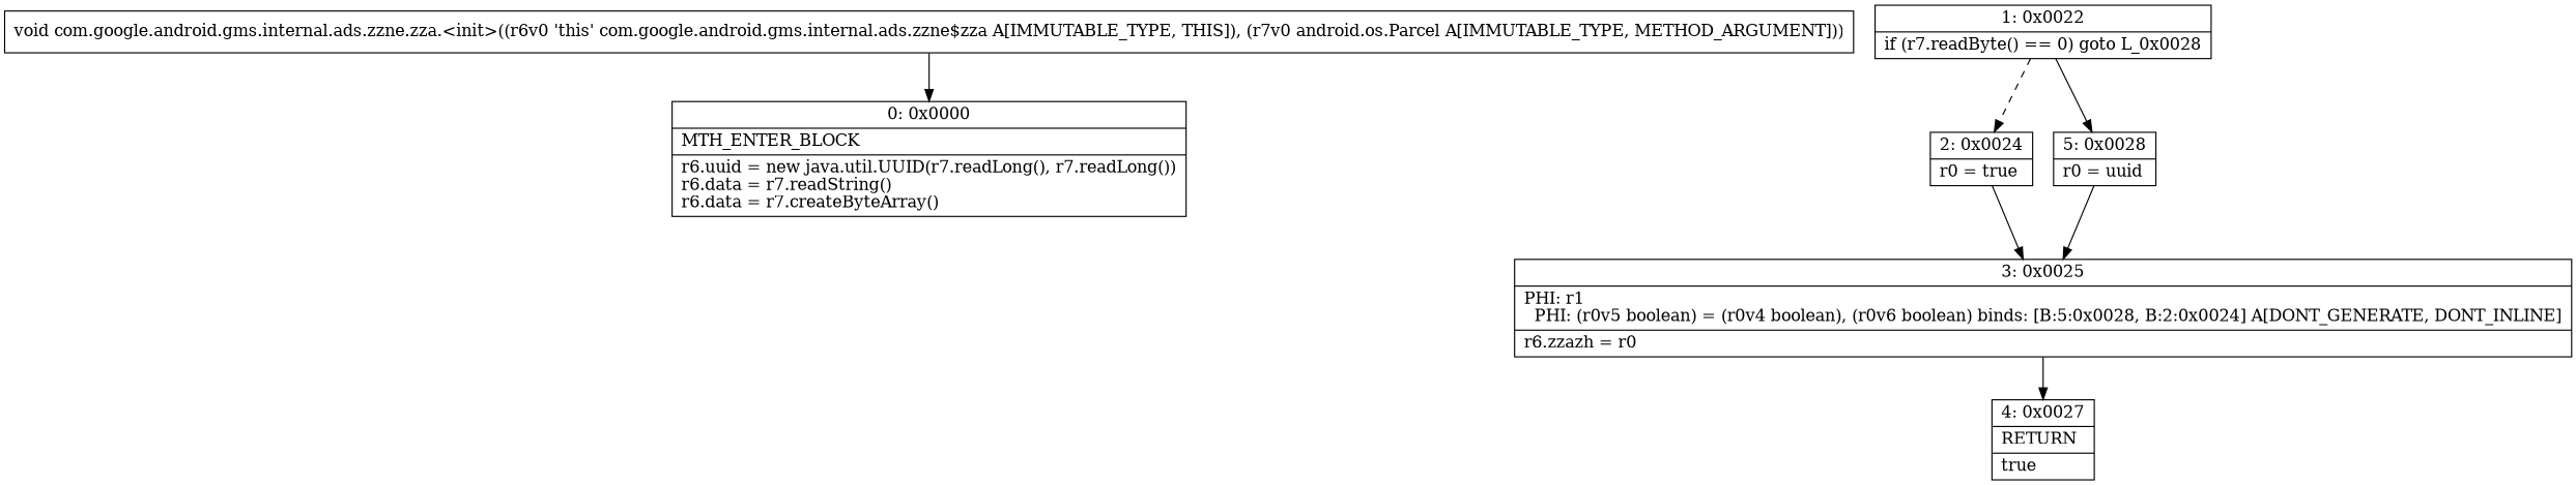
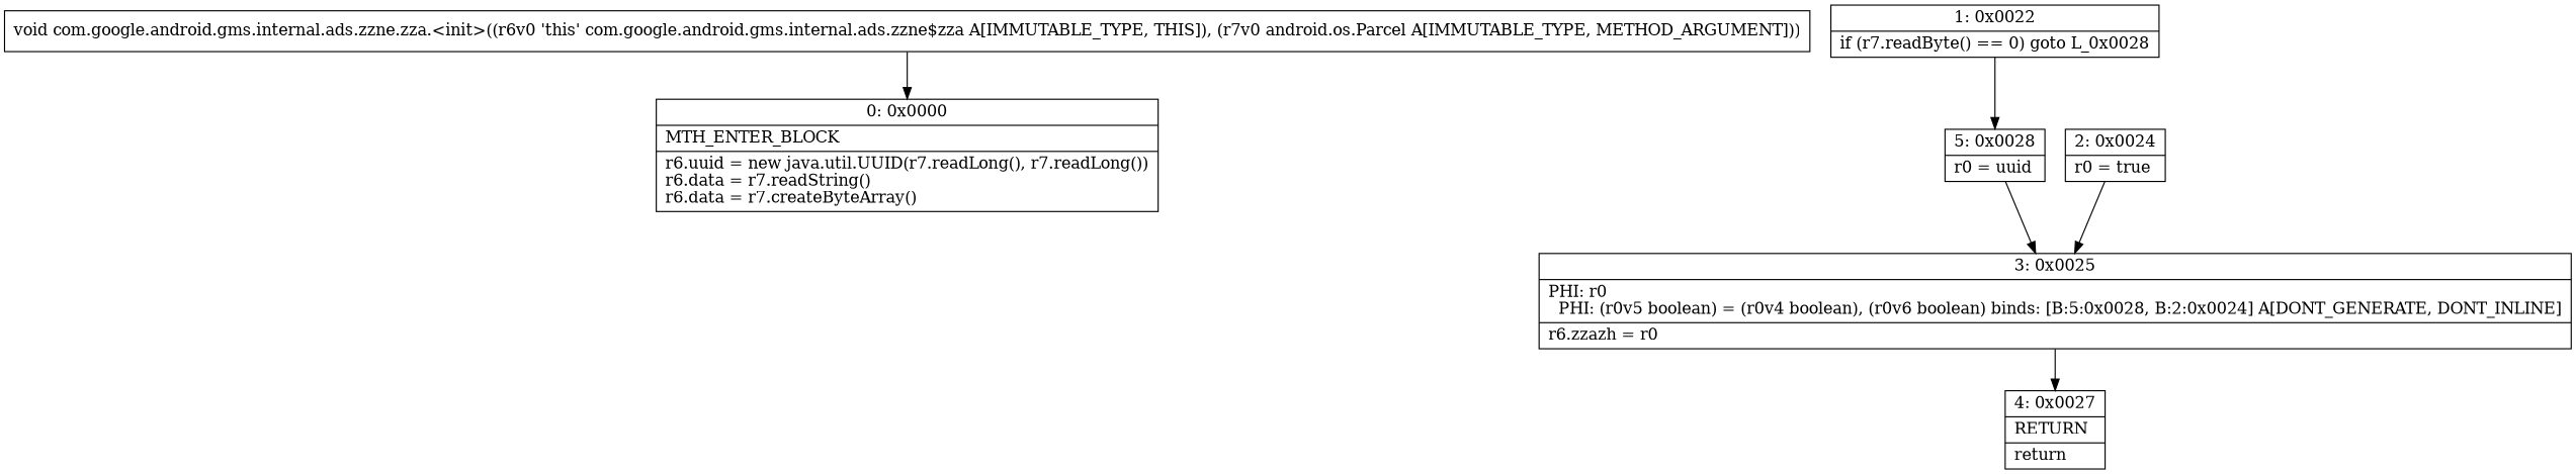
  digraph {
    node [shape=record]
    n1 [label="{0\:\ 0x0000|MTH_ENTER_BLOCK\l|r6.uuid = new java.util.UUID(r7.readLong(), r7.readLong())\lr6.data = r7.readString()\lr6.data = r7.createByteArray()\l}"]
    n2 [label="{1\:\ 0x0022|if (r7.readByte() == 0) goto L_0x0028\l}"]
    n3 [label="{2\:\ 0x0024|r0 = true\l}"]
    n4 [label="{5\:\ 0x0028|r0 = uuid\l}"]
-   n5 [label="{3\:\ 0x0025|PHI: r1 \l  PHI: (r0v5 boolean) = (r0v4 boolean), (r0v6 boolean) binds: [B:5:0x0028, B:2:0x0024] A[DONT_GENERATE, DONT_INLINE]\l|r6.zzazh = r0\l}"]
-   n6 [label="{4\:\ 0x0027|RETURN\l|true\l}"]
+   n5 [label="{3\:\ 0x0025|PHI: r0 \l  PHI: (r0v5 boolean) = (r0v4 boolean), (r0v6 boolean) binds: [B:5:0x0028, B:2:0x0024] A[DONT_GENERATE, DONT_INLINE]\l|r6.zzazh = r0\l}"]
+   n6 [label="{4\:\ 0x0027|RETURN\l|return\l}"]
    n7 [label="{void com.google.android.gms.internal.ads.zzne.zza.\<init\>((r6v0 'this' com.google.android.gms.internal.ads.zzne$zza A[IMMUTABLE_TYPE, THIS]), (r7v0 android.os.Parcel A[IMMUTABLE_TYPE, METHOD_ARGUMENT])) }"]
-   n2 -> n3 [style=dashed]
    n2 -> n4
    n3 -> n5
    n4 -> n5
    n5 -> n6
    n7 -> n1
  }
